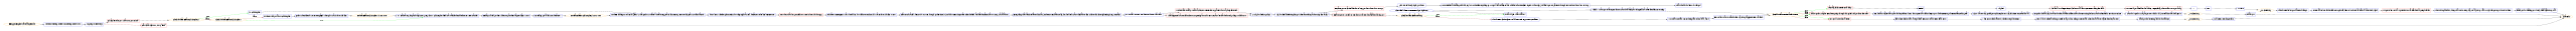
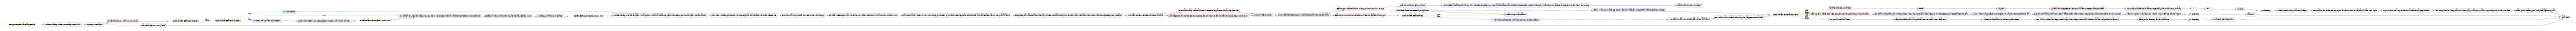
  digraph {
    rankdir=LR
    node [color=blue shape=box]
    n1 [color=orange label="/EE/Types/Engine/StartDialogueNode" shape=""]
    n2 [label="I’ve been thinking. There’s something I need to do."]
    n3 [label="I’m going to need help."]
    n4 [color=red label="Always here for you. What’s on your mind?"]
    n5 [color=red label="Can't chat right now, sorry. [End.]"]
    n6 [color=orange label="Check boolean EleanorChristopher2" shape=""]
    "Chat ends." [color=orange shape=""]
    n8 [label="So. Christopher."]
    n9 [color=orange label="Check boolean EleanorChristopher1" shape=""]
    n10 [label="I’ve been holding on to him for years. So has Arthur. We have a ritual every year in his memory. But not this year. I couldn't face it."]
    n11 [label="To... make a very long and tragic story very short... Christopher died in a roadside bomb before we were married."]
    n12 [label="It's time I told you about Christopher."]
    n13 [label="I don’t know whether ghosts exist, but they might as well, because I’ve let him become one."]
    n14 [label="Perhaps I'll tell you the whole story another day. Perhaps I won't."]
    n15 [label="Arthur's best friend. We were engaged. I thought I was in love with him."]
    n16 [color=red label="Don’t be so hard on yourself. You were in love with the guy."]
    n17 [label="I'm telling you all this now because..."]
    n18 [color=orange label="Boolean EleanorChristopher1 is now true." shape=""]
    n19 [label="Oh mate. I THOUGHT I was. I loved him, but I didn’t even know if I was IN love with him or not."]
    n20 [color=orange label="Boolean EleanorChristopher2 is now true." shape=""]
    n21 [label="That sounds awful, doesn’t it? It’s true, though. At the time, it just didn’t seem important. Then he died, and that became what our story was all about."]
    n22 [label="Everything that I admired about him has just been overshadowed by how he died. I can’t think about him without this knot tightening in my stomach."]
    n23 [label="It’s not fair. TO HIM. He deserves better than that."]
    n24 [color=red label="I understand. Totally. I made a choice to remember my parents the way they deserved."]
    n25 [color=red label="What happened was terrible. There’s no getting around it. But we can’t let that be the only thing we hold on to."]
    n26 [label="So why do I feel so guilty?"]
    n27 [label="Why do I feel like letting him go is the same thing as throwing him away?"]
    n28 [color=red label="Because you’ve carried him for so long you don’t know how to stop."]
    n29 [color=red label="Because you're worried no one else would ever be capable of loving you."]
    n30 [label="Gods. You’re bloody right, you know."]
    n31 [color=orange label="Check boolean EleanorDating" shape=""]
    n32 [label="We’re useless at dealing with this, my lot. We bottle everything up. We put a brave face on and whistle in the trenches. It gets us through, just like it got our parents through. But we don’t know how to stop."]
    n33 [label="Is that it? Am I that shallow?"]
    n34 [label="I doubt even Christopher would love me in my current condition."]
    n35 [label="What should I do? How do I let go?"]
    n36 [label="... no. That's not fair. I'm not being fair to him at all, am I?"]
    n37 [label="I don't feel I deserve EITHER of you right now" shape=ellipse]
    n38 [label="I think... I want you to have ALL of me. I can't hold back part of myself in a state of endless mourning."]
    n39 [label="He wouldn't want to stand in the way of my happiness. He was kind."]
    n40 [color=orange label="Check boolean LettieDiasdeMuertos" shape=""]
-   n41 [color=red label="I actually think Lettie could help."]
+   n41 [color=red label="I actually think How could help."]
    n42 [color=red label="You could write him a letter."]
    n43 [color=red label="Talk to Arthur, maybe. He's been going through this grief with you from the start."]
    n44 [label="Lettie?"]
    n45 [label="Part of me thinks that's a stupid idea. He won't read it. He's dead. But..."]
    n46 [label="Yes, he has. Maybe that's part of the problem. I know he's upset that I didn't keep up our little ceremony of remembrance this year."]
    n47 [label="Why her?"]
    n48 [label="... the more I think about it, the less stupid it seems."]
    n49 [label="I just... have to say goodbye to Christopher MY way this time. Once and for all."]
    n50 [color=red label="She has a lot of experience. She knows all about commemorating the dead."]
    n51 [label="Yes. I'll do it. There are things I need to say to him. Things I never said when he was alive. Maybe then he can rest."]
    n52 [label="To Arthur he'll always be a lost brother, a fallen soldier. That's the mourning he knows and understands. But it's not mine."]
    n53 [color=red label="I’m sure if you asked her for advice, respectfully, she wouldn’t turn you away."]
    n54 [label="Thank you for listening, and for the advice."]
    n55 [label="I can't do it Arthur's way any more. I think... if I just tell him that, he'll get it."]
    n56 [label="…"]
    n57 [color=orange label="+20 Chemistry" shape=""]
    n58 [color=orange label="+10 Chemistry" shape=""]
    n59 [label="Yes."]
    n60 [label="I will never, ever forget this."]
    n61 [label="Thank you."]
    n62 [label="It’s time."]
    n63 [color=orange label="+20 Chemistry" shape=""]
    n64 [label="I think I need to let go of a LOT of things."]
    n65 [label="Let me talk to her. If she tells me to piss off, then so be it. But at least I’ll have tried, right?"]
    n66 [color=red label="It’s got to be worth a try. Lettie’s not as heartless as people think."]
    n67 [label="I bet. Living like this, doing what we do every day, we all put up walls. We just forgot to put doors in them."]
    n68 [label="Thank you for beating your lovely head against my wall."]
    n1 -> n2
    n2 -> n3
    n3 -> n4
    n3 -> n5 [color=brown]
    n4 -> n6
    n5 -> "Chat ends."
-   n6 -> n8 [color=green label=true]
+   n9 -> n8 [color=green label=true]
    n6 -> n9 [color=brown label=false]
    n8 -> n10
    n9 -> n11 [color=green label=true]
    n9 -> n12 [color=brown label=false]
    n10 -> n13
    n11 -> n14
    n12 -> n15
    n13 -> n16
    n14 -> n17
    n15 -> n18
    n16 -> n19
    n17 -> n20
    n18 -> n11
    n19 -> n21
    n20 -> n10
    n21 -> n22
    n22 -> n23
    n23 -> n24
    n23 -> n25
    n24 -> n26
    n25 -> n26
    n26 -> n27
    n27 -> n28
    n27 -> n29
    n28 -> n30
    n29 -> n31
    n30 -> n32
    n31 -> n33 [color=green label=true]
    n31 -> n34 [color=brown label=false]
    n32 -> n35
    n34 -> n36
    n36 -> n39
    n37 -> n33
    n37 -> n38
    n38 -> n40
    n39 -> n40
    n40 -> n41 [color=green label=true]
    n40 -> n42 [color=green label=true]
    n40 -> n42 [color=brown label=false]
    n40 -> n43 [color=green label=true]
    n40 -> n43 [color=brown label=false]
    n41 -> n44
    n42 -> n45
    n43 -> n46
    n44 -> n47
    n45 -> n48
    n46 -> n49
    n47 -> n50
    n48 -> n51
    n49 -> n52
    n50 -> n53
    n51 -> n54
    n52 -> n55
    n53 -> n56
    n54 -> n57
    n55 -> n58
    n56 -> n59
    n57 -> n60
    n58 -> n61
    n59 -> n62
    n60 -> "Chat ends."
    n61 -> "Chat ends."
    n62 -> n63
    n63 -> n64
    n64 -> n65
    n65 -> n66
    n66 -> n67
    n67 -> n68
    n68 -> "Chat ends."
  }
